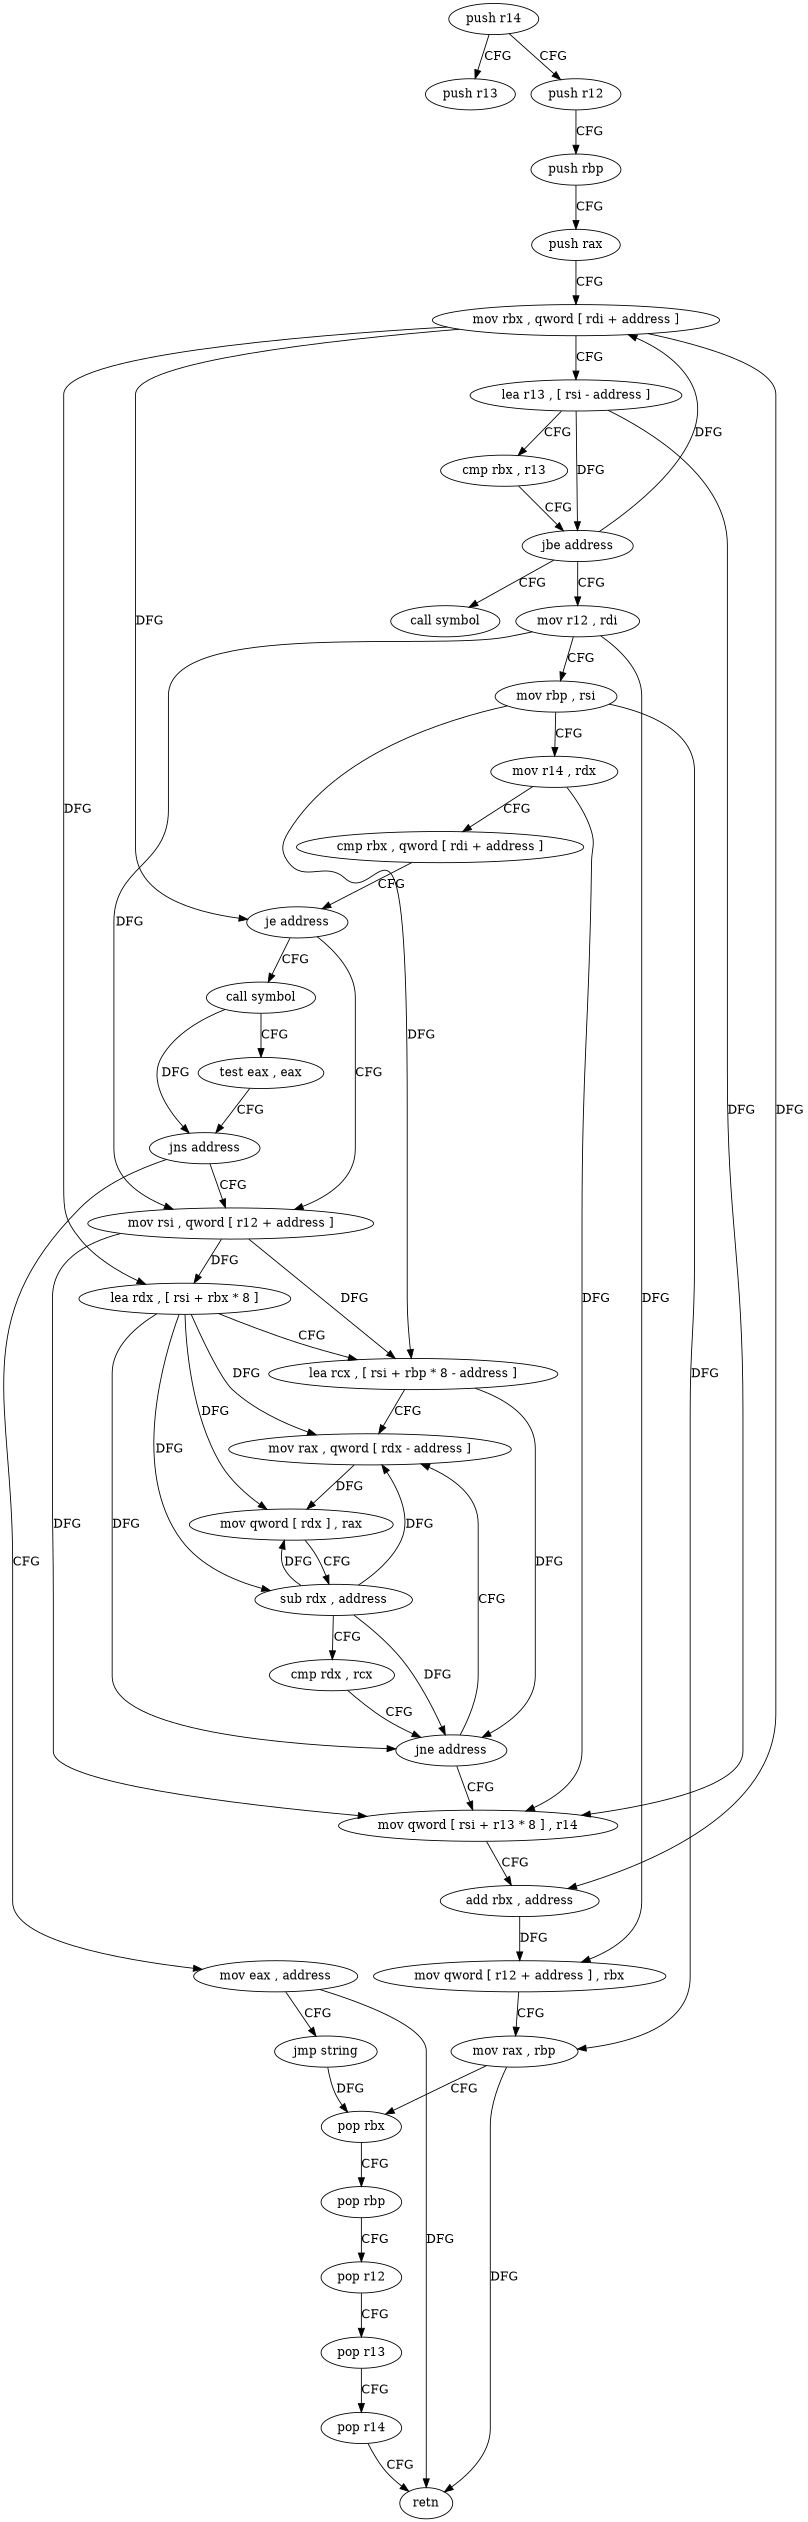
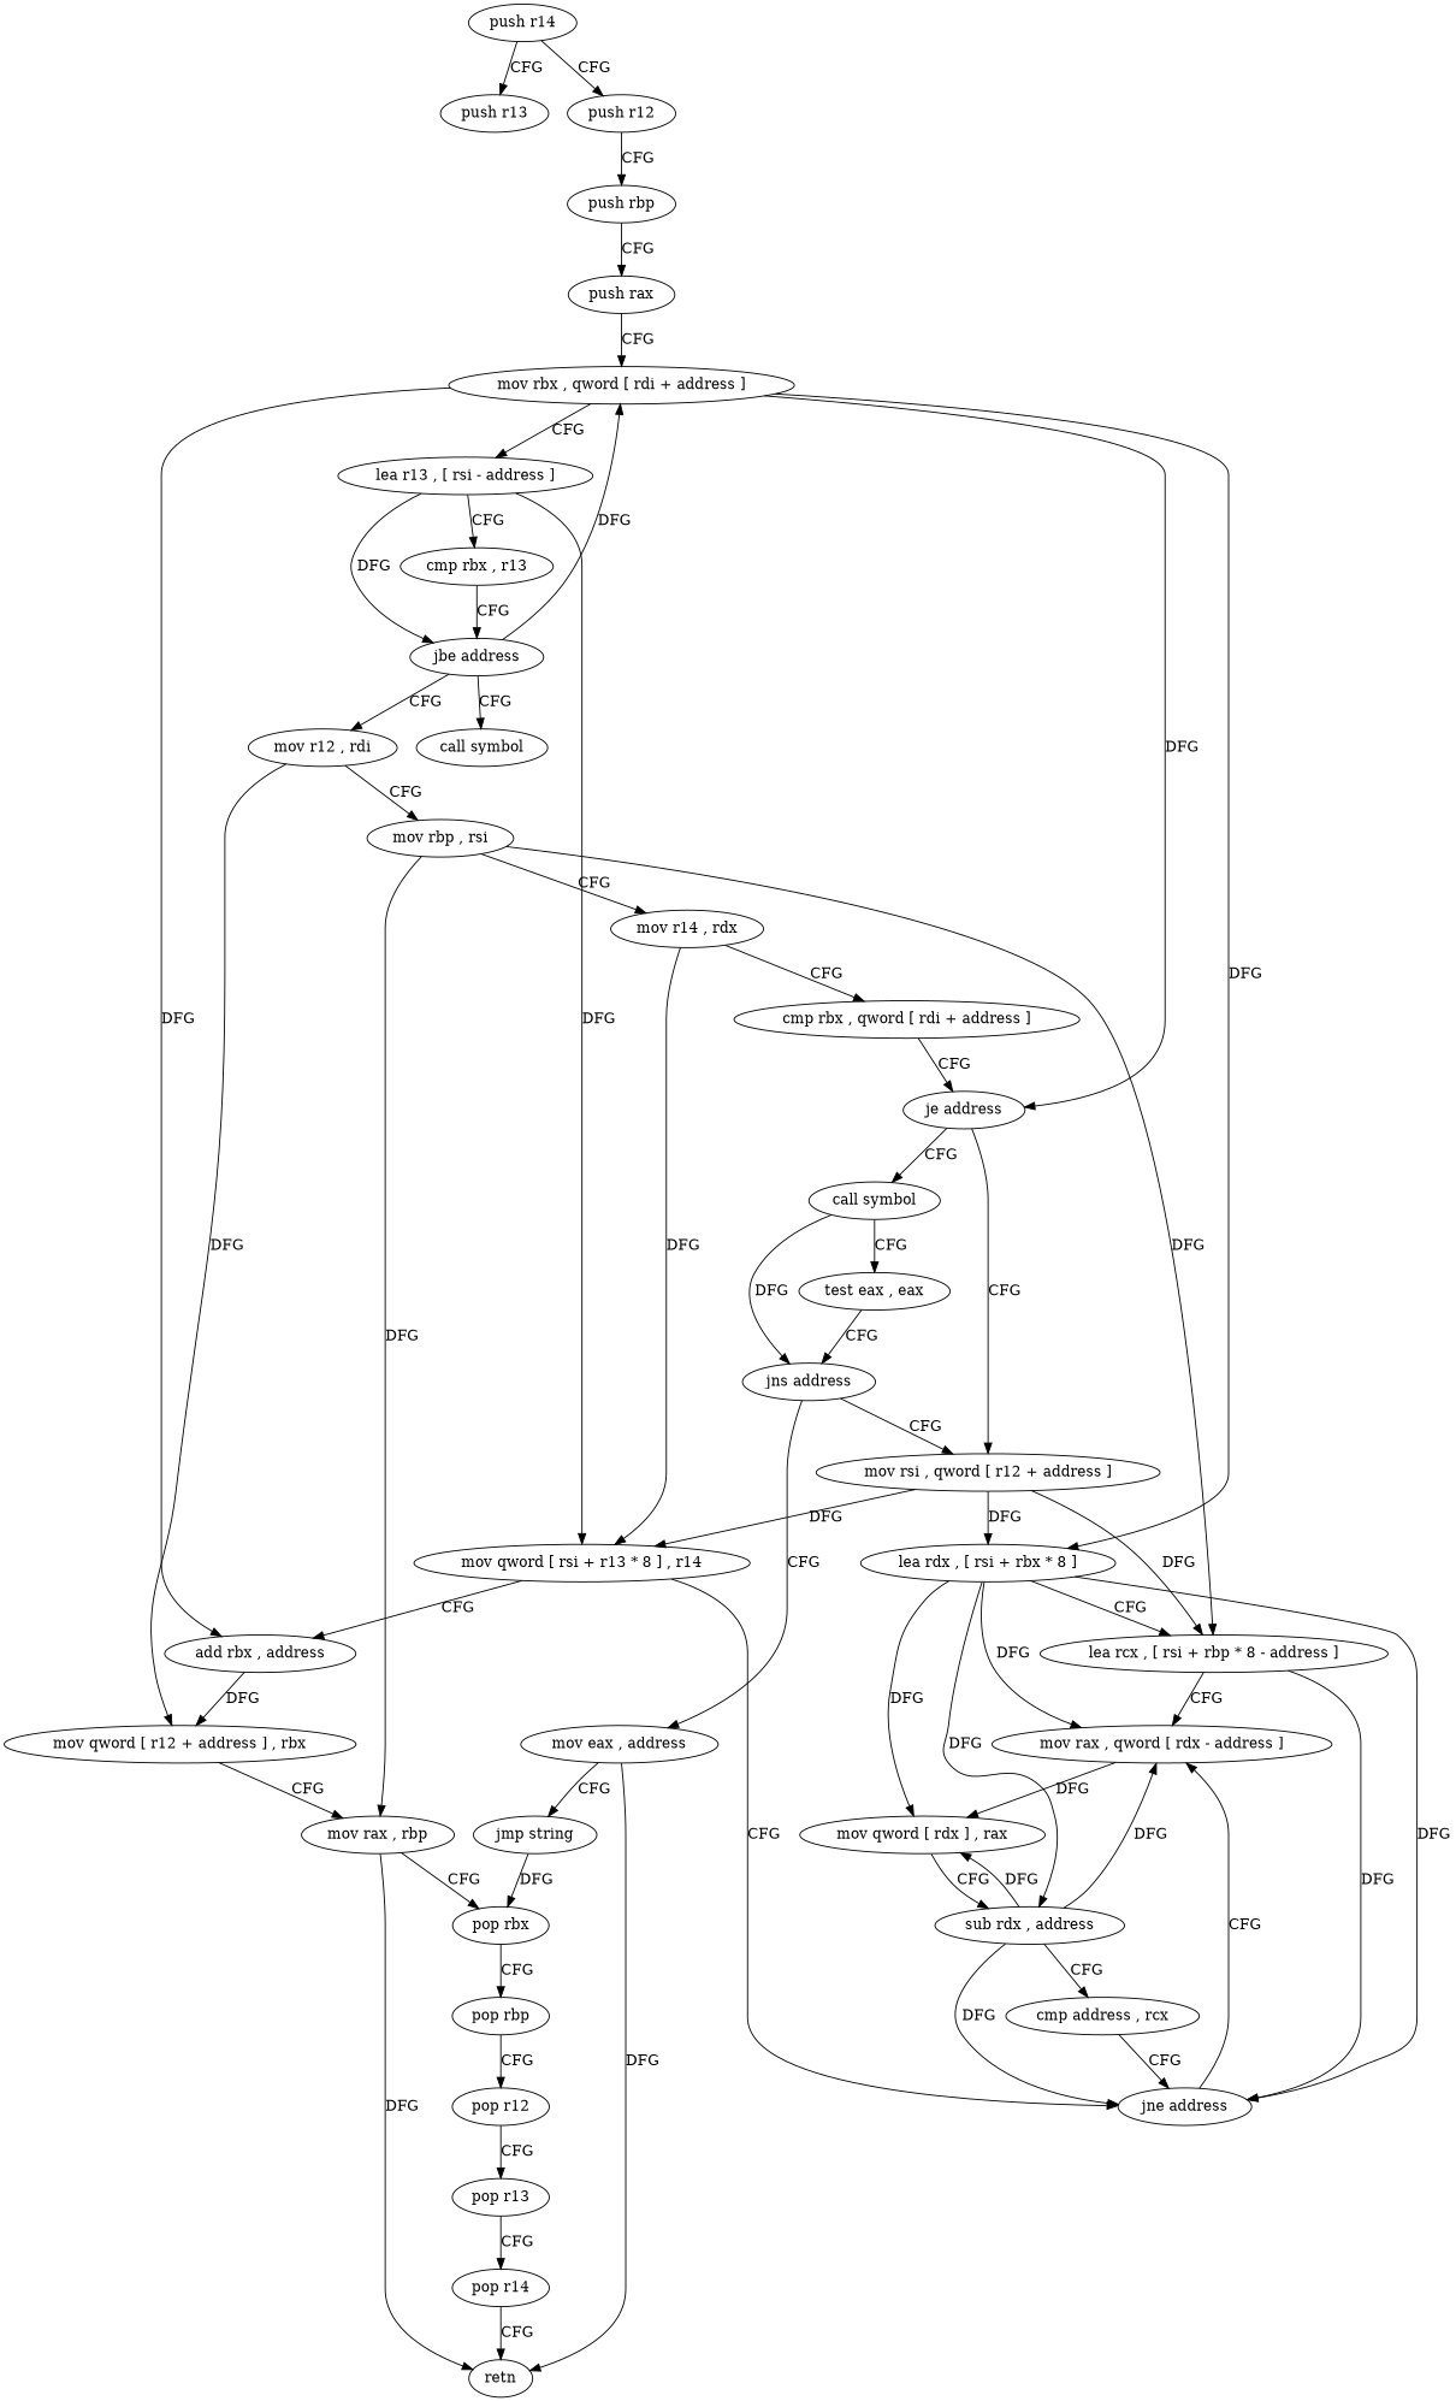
  digraph {
    n1 [label="push r14"]
    n2 [label="push r13"]
    n3 [label="push r12"]
    n4 [label="push rbp"]
    n5 [label="push rax"]
    n6 [label="mov rbx , qword [ rdi + address ]"]
    n7 [label="lea r13 , [ rsi - address ]"]
    n8 [label="je address"]
    n9 [label="lea rdx , [ rsi + rbx * 8 ]"]
    n10 [label="add rbx , address"]
    n11 [label="jbe address"]
    n12 [label="cmp rbx , r13"]
    n13 [label="mov qword [ rsi + r13 * 8 ] , r14"]
    n14 [label="call symbol"]
    n15 [label="mov r12 , rdi"]
    n16 [label="mov rsi , qword [ r12 + address ]"]
    n17 [label="call symbol"]
    n18 [label="lea rcx , [ rsi + rbp * 8 - address ]"]
    n19 [label="mov rax , qword [ rdx - address ]"]
    n20 [label="mov qword [ rdx ] , rax"]
    n21 [label="sub rdx , address"]
    n22 [label="jne address"]
    n23 [label="mov qword [ r12 + address ] , rbx"]
    n24 [label="mov rbp , rsi"]
    n25 [label="mov r14 , rdx"]
    n26 [label="mov rax , rbp"]
    n27 [label="cmp rbx , qword [ rdi + address ]"]
    n28 [label=retn]
    n29 [label="pop rbx"]
    n30 [label="test eax , eax"]
    n31 [label="jns address"]
    n32 [label="mov eax , address"]
    n33 [label="jmp string"]
-   n34 [label="cmp rdx , rcx"]
+   n34 [label="cmp address , rcx"]
    n35 [label="pop rbp"]
    n36 [label="pop r12"]
    n37 [label="pop r13"]
    n38 [label="pop r14"]
    n1 -> n2 [label=CFG]
    n1 -> n3 [label=CFG]
    n3 -> n4 [label=CFG]
    n4 -> n5 [label=CFG]
    n5 -> n6 [label=CFG]
    n6 -> n7 [label=CFG]
    n6 -> n8 [label=DFG]
    n6 -> n9 [label=DFG]
    n6 -> n10 [label=DFG]
    n7 -> n11 [label=DFG]
    n7 -> n12 [label=CFG]
    n7 -> n13 [label=DFG]
    n8 -> n16 [label=CFG]
    n8 -> n17 [label=CFG]
    n9 -> n18 [label=CFG]
    n9 -> n19 [label=DFG]
    n9 -> n20 [label=DFG]
    n9 -> n21 [label=DFG]
    n9 -> n22 [label=DFG]
    n10 -> n23 [label=DFG]
    n11 -> n6 [label=DFG]
    n11 -> n14 [label=CFG]
    n11 -> n15 [label=CFG]
    n12 -> n11 [label=CFG]
    n13 -> n10 [label=CFG]
-   n15 -> n16 [label=DFG]
    n15 -> n23 [label=DFG]
    n15 -> n24 [label=CFG]
    n16 -> n9 [label=DFG]
    n16 -> n13 [label=DFG]
    n16 -> n18 [label=DFG]
    n17 -> n30 [label=CFG]
    n17 -> n31 [label=DFG]
    n18 -> n19 [label=CFG]
    n18 -> n22 [label=DFG]
    n19 -> n20 [label=DFG]
    n20 -> n21 [label=CFG]
    n21 -> n19 [label=DFG]
    n21 -> n20 [label=DFG]
    n21 -> n22 [label=DFG]
    n21 -> n34 [label=CFG]
-   n22 -> n13 [label=CFG]
+   n13 -> n22 [label=CFG]
    n22 -> n19 [label=CFG]
    n23 -> n26 [label=CFG]
    n24 -> n18 [label=DFG]
    n24 -> n25 [label=CFG]
    n24 -> n26 [label=DFG]
    n25 -> n13 [label=DFG]
    n25 -> n27 [label=CFG]
    n26 -> n28 [label=DFG]
    n26 -> n29 [label=CFG]
    n27 -> n8 [label=CFG]
    n29 -> n35 [label=CFG]
    n30 -> n31 [label=CFG]
    n31 -> n16 [label=CFG]
    n31 -> n32 [label=CFG]
    n32 -> n28 [label=DFG]
    n32 -> n33 [label=CFG]
    n33 -> n29 [label=DFG]
    n34 -> n22 [label=CFG]
    n35 -> n36 [label=CFG]
    n36 -> n37 [label=CFG]
    n37 -> n38 [label=CFG]
    n38 -> n28 [label=CFG]
  }
